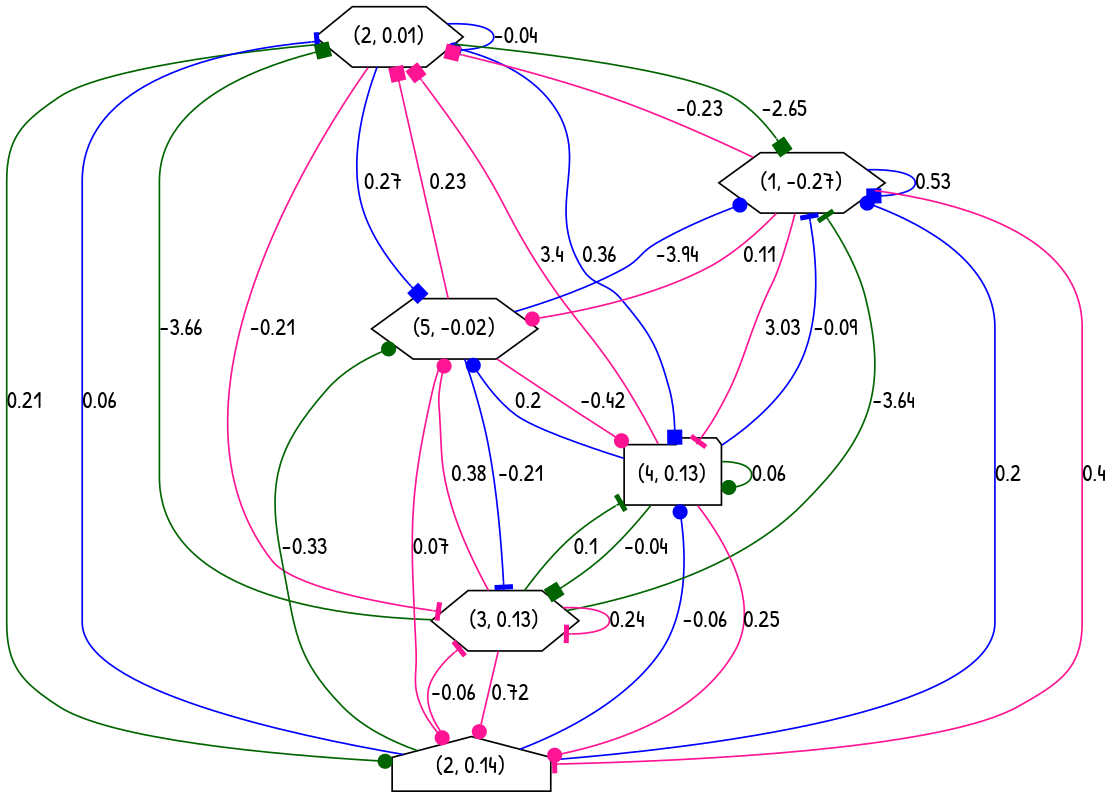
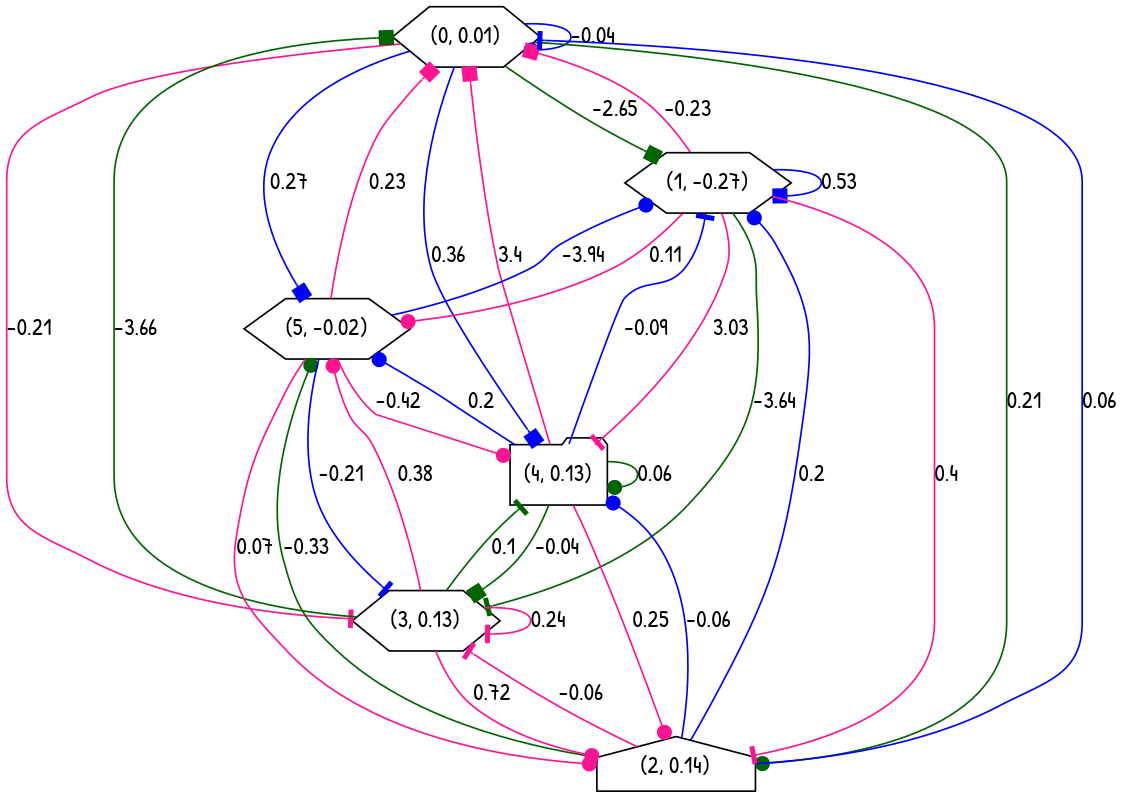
  digraph {
    fontname="Patrick Hand"
    node [fontname="Patrick Hand" shape=hexagon]
    edge [arrowhead=dot color=deeppink fontname="Patrick Hand"]
-   n1 [label="(2, 0.01)"]
+   n1 [label="(0, 0.01)"]
    n2 [label="(1, -0.27)"]
    n3 [label="(2, 0.14)" shape=house]
    n4 [label="(3, 0.13)"]
    n5 [label="(4, 0.13)" shape=folder]
    n6 [label="(5, -0.02)"]
    n1 -> n1 [color=blue label=-0.04]
    n1 -> n2 [arrowhead=box color=darkgreen label=-2.65]
    n1 -> n3 [color=darkgreen label=0.21]
    n1 -> n4 [arrowhead=tee label=-0.21]
    n1 -> n5 [arrowhead=box color=blue label=0.36]
    n1 -> n6 [arrowhead=box color=blue label=0.27]
    n2 -> n1 [arrowhead=box label=-0.23]
    n2 -> n2 [arrowhead=box color=blue label=0.53]
    n2 -> n3 [arrowhead=tee label=0.4]
    n2 -> n5 [arrowhead=tee label=3.03]
    n2 -> n6 [label=0.11]
    n3 -> n1 [arrowhead=tee color=blue label=0.06]
    n3 -> n2 [color=blue label=0.2]
    n3 -> n4 [arrowhead=tee label=-0.06]
    n3 -> n5 [color=blue label=-0.06]
    n3 -> n6 [color=darkgreen label=-0.33]
    n4 -> n1 [arrowhead=box color=darkgreen label=-3.66]
-   n4 -> n2 [arrowhead=tee color=darkgreen label=-3.64]
+   n2 -> n4 [arrowhead=tee color=darkgreen label=-3.64]
    n4 -> n3 [label=0.72]
    n4 -> n4 [arrowhead=tee label=0.24]
    n4 -> n5 [arrowhead=tee color=darkgreen label=0.1]
    n4 -> n6 [label=0.38]
    n5 -> n1 [arrowhead=box label=3.4]
    n5 -> n2 [arrowhead=tee color=blue label=-0.09]
    n5 -> n3 [label=0.25]
    n5 -> n4 [arrowhead=box color=darkgreen label=-0.04]
    n5 -> n5 [color=darkgreen label=0.06]
    n5 -> n6 [color=blue label=0.2]
    n6 -> n1 [arrowhead=box label=0.23]
    n6 -> n2 [color=blue label=-3.94]
    n6 -> n3 [label=0.07]
    n6 -> n4 [arrowhead=tee color=blue label=-0.21]
    n6 -> n5 [label=-0.42]
  }
